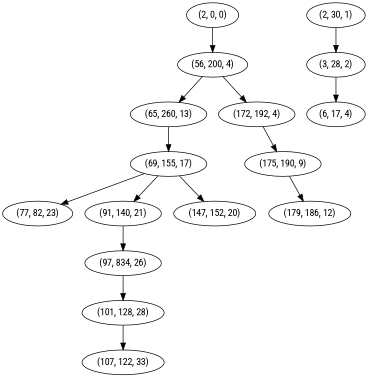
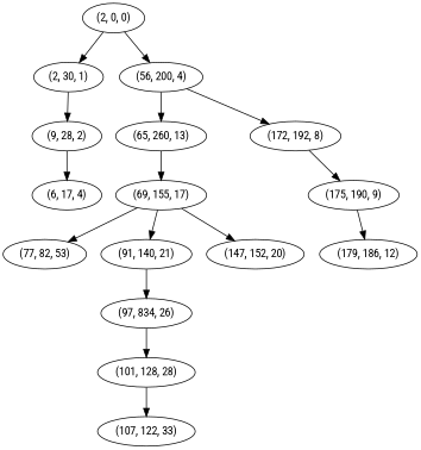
  digraph {
    fontname="Roboto Condensed"
    node [fontname="Roboto Condensed"]
    edge [fontname="Roboto Condensed"]
    n1 [label="(2, 0, 0)"]
    "(2, 30, 1)"
    "(56, 200, 4)"
-   "(3, 28, 2)"
+   "(3, 28, 2)" [label="(9, 28, 2)"]
    n5 [label="(65, 260, 13)"]
-   "(172, 192, 8)" [label="(172, 192, 4)"]
+   "(172, 192, 8)"
    "(6, 17, 4)"
    "(69, 155, 17)"
    "(175, 190, 9)"
-   "(77, 82, 23)"
+   "(77, 82, 23)" [label="(77, 82, 53)"]
    "(91, 140, 21)"
    "(147, 152, 20)"
    n13 [label="(97, 834, 26)"]
    "(101, 128, 28)"
    "(107, 122, 33)"
    "(179, 186, 12)"
+   n1 -> "(2, 30, 1)"
    n1 -> "(56, 200, 4)"
    "(2, 30, 1)" -> "(3, 28, 2)"
    "(56, 200, 4)" -> n5
    "(56, 200, 4)" -> "(172, 192, 8)"
    "(3, 28, 2)" -> "(6, 17, 4)"
    n5 -> "(69, 155, 17)"
    "(172, 192, 8)" -> "(175, 190, 9)"
    "(69, 155, 17)" -> "(77, 82, 23)"
    "(69, 155, 17)" -> "(91, 140, 21)"
    "(69, 155, 17)" -> "(147, 152, 20)"
    "(175, 190, 9)" -> "(179, 186, 12)"
    "(91, 140, 21)" -> n13
    n13 -> "(101, 128, 28)"
    "(101, 128, 28)" -> "(107, 122, 33)"
  }
